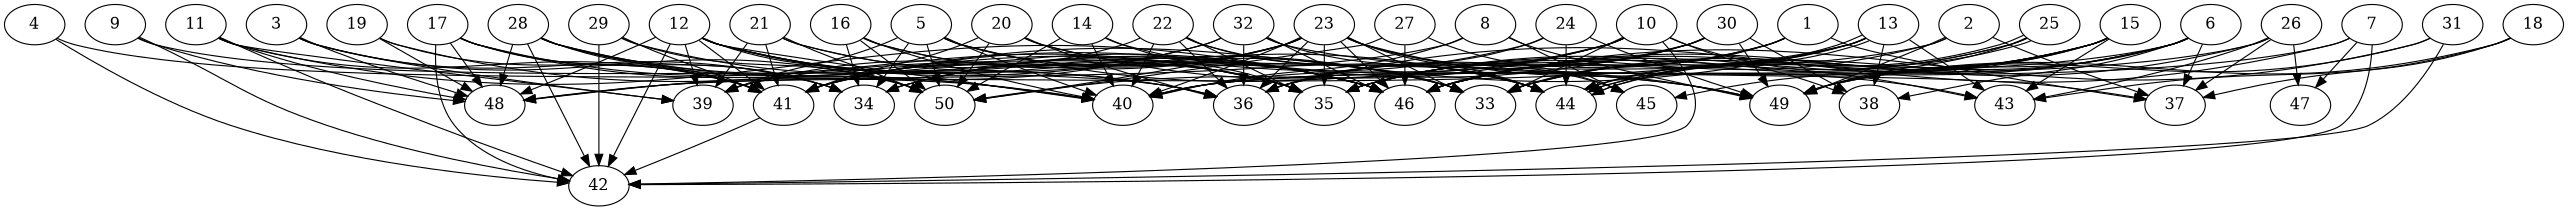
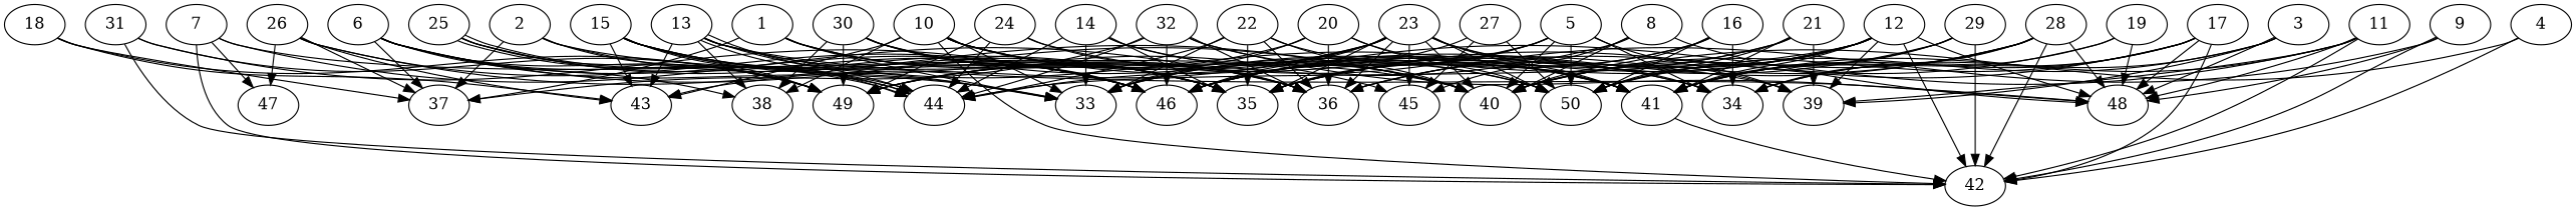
  digraph {
    node [alpha=0.02]
    1 [alpha=0.03 expect_size=36058112]
    33 [alpha=0.13 expect_size=31568896]
    35 [alpha=0.10 expect_size=35111936]
    36 [alpha=0.12 expect_size=39267328]
    37 [alpha=0.01 expect_size=5953536]
    46 [alpha=0.06 expect_size=44037120]
    2 [alpha=0.18 expect_size=18255872]
    39 [alpha=0.18 expect_size=23465984]
    49 [alpha=0.03 expect_size=24424448]
    3 [expect_size=45899776]
    34 [alpha=0.09 expect_size=10517504]
    48 [alpha=0.20 expect_size=27787264]
    50 [alpha=0.14 expect_size=20661248]
    4 [alpha=0.07 expect_size=48205824]
    40 [alpha=0.11 expect_size=19273728]
    42 [alpha=0.20 expect_size=20081664]
    5 [alpha=0.14 expect_size=33529856]
    6 [alpha=0.06 expect_size=35398656]
    38 [alpha=0.19 expect_size=15779840]
    44 [alpha=0.10 expect_size=46793728]
    7 [expect_size=38665216]
    47 [expect_size=25724928]
    8 [alpha=0.13 expect_size=7147520]
    45 [alpha=0.10 expect_size=19894272]
    9 [alpha=0.11 expect_size=42691584]
    10 [alpha=0.19 expect_size=22823936]
    43 [alpha=0.19 expect_size=15177728]
    11 [alpha=0.07 expect_size=44508160]
    41 [alpha=0.16 expect_size=20786176]
    12 [alpha=0.15 expect_size=50445312]
    13 [alpha=0.18 expect_size=45961216]
    14 [alpha=0.15 expect_size=51765248]
    15 [alpha=0.08 expect_size=20429824]
    16 [alpha=0.04 expect_size=6115328]
    17 [expect_size=20887552]
    18 [alpha=0.03 expect_size=26628096]
    19 [expect_size=10267648]
    20 [alpha=0.08 expect_size=35969024]
    21 [alpha=0.06 expect_size=33210368]
    22 [alpha=0.10 expect_size=50724864]
    23 [alpha=0.11 expect_size=39912448]
    24 [alpha=0.10 expect_size=35766272]
    25 [expect_size=24431616]
    26 [alpha=0.06 expect_size=43233280]
    27 [alpha=0.04 expect_size=5245952]
    28 [alpha=0.03 expect_size=10499072]
    29 [alpha=0.18 expect_size=17529856]
    30 [alpha=0.01 expect_size=23009280]
    31 [alpha=0.20 expect_size=41056256]
    32 [alpha=0.18 expect_size=8114176]
    1 -> 33
    1 -> 35
    1 -> 36
    1 -> 37
    1 -> 46
    2 -> 35
    2 -> 37
    2 -> 39
    2 -> 49
    3 -> 39
    3 -> 34
    3 -> 48
    3 -> 50
    4 -> 40
    4 -> 42
    5 -> 35
    5 -> 46
    5 -> 39
    5 -> 49
    5 -> 34
    5 -> 50
    5 -> 40
    6 -> 33
    6 -> 37
    6 -> 46
    6 -> 49
    6 -> 40
    6 -> 38
    6 -> 44
    7 -> 36
    7 -> 40
    7 -> 42
    7 -> 47
    8 -> 49
    8 -> 48
    8 -> 40
    8 -> 45
    9 -> 36
    9 -> 48
    9 -> 42
    10 -> 33
    10 -> 36
    10 -> 34
    10 -> 50
    10 -> 40
    10 -> 42
    10 -> 38
    10 -> 43
    11 -> 46
    11 -> 39
    11 -> 48
    11 -> 42
    11 -> 41
    41 -> 42
    12 -> 33
    12 -> 36
    12 -> 46
    12 -> 39
    12 -> 48
    12 -> 50
    12 -> 40
    12 -> 42
    12 -> 44
    12 -> 41
    13 -> 33
    13 -> 35
    13 -> 48
    13 -> 38
    13 -> 44
    13 -> 44
    13 -> 43
    13 -> 41
+   14 -> 33
    14 -> 35
    14 -> 50
    14 -> 40
    14 -> 44
    15 -> 33
    15 -> 35
    15 -> 46
    15 -> 49
    15 -> 44
    15 -> 45
    15 -> 43
    16 -> 35
    16 -> 46
    16 -> 34
    16 -> 50
    16 -> 40
    17 -> 35
    17 -> 34
    17 -> 48
    17 -> 40
    17 -> 42
    17 -> 41
    18 -> 37
    18 -> 49
    18 -> 43
    19 -> 36
    19 -> 48
    19 -> 41
    20 -> 33
    20 -> 36
    20 -> 49
    20 -> 50
    20 -> 41
    21 -> 33
    21 -> 35
    21 -> 39
    21 -> 50
    21 -> 41
    22 -> 33
    22 -> 35
    22 -> 36
    22 -> 40
    22 -> 44
    22 -> 41
    23 -> 33
    23 -> 35
    23 -> 36
    23 -> 46
    23 -> 39
    23 -> 49
    23 -> 34
    23 -> 50
    23 -> 40
    23 -> 44
    23 -> 45
    23 -> 43
    23 -> 41
    24 -> 36
    24 -> 49
    24 -> 34
    24 -> 44
    25 -> 35
    25 -> 46
    25 -> 49
    25 -> 44
    25 -> 44
    26 -> 37
    26 -> 46
    26 -> 40
    26 -> 47
    26 -> 43
    27 -> 46
    27 -> 50
    27 -> 45
    28 -> 35
    28 -> 46
    28 -> 34
    28 -> 48
    28 -> 40
    28 -> 42
    28 -> 41
    29 -> 46
    29 -> 50
    29 -> 42
    29 -> 41
    30 -> 35
    30 -> 36
    30 -> 46
    30 -> 49
    30 -> 38
    30 -> 41
    31 -> 46
    31 -> 49
    31 -> 42
    32 -> 36
    32 -> 37
    32 -> 46
    32 -> 48
    32 -> 44
    32 -> 41
  }
